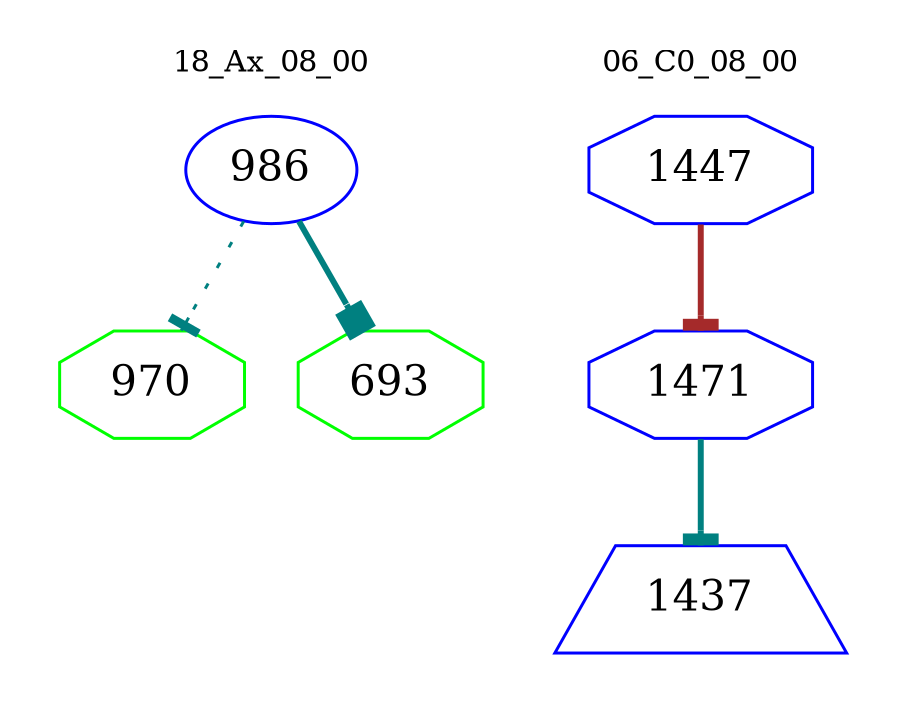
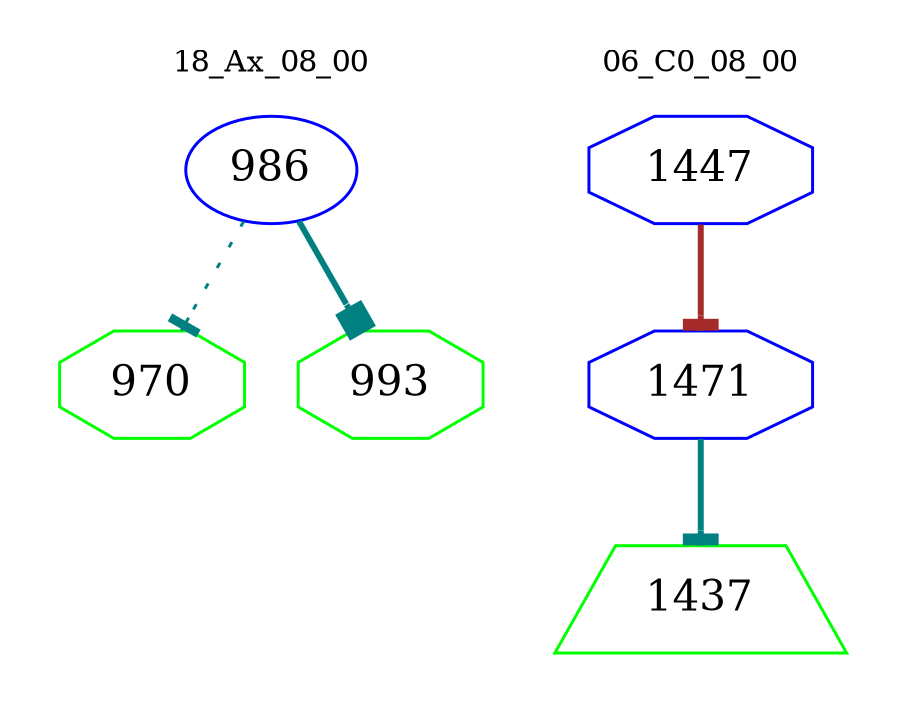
  digraph {
    node [color=blue shape=octagon]
    edge [arrowhead=tee color=teal style=bold]
    n1 [label=986 shape=ellipse]
    n2 [color=green label=970]
-   n3 [color=green label=693]
+   n3 [color=green label=993]
    n4 [label=1447]
-   n5 [label=1437 shape=trapezium]
+   n5 [color=green label=1437 shape=trapezium]
    n6 [label=1471]
    subgraph cluster_1 {
      color=white
      fontsize=10
      label="18_Ax_08_00"
      n1
      n2
      n3
    }
    subgraph cluster_2 {
      color=white
      fontsize=10
      label="06_C0_08_00"
      n4
      n5
      n6
    }
    n1 -> n2 [style=dotted]
    n1 -> n3 [arrowhead=box]
    n4 -> n6 [color=brown]
    n6 -> n5
  }
